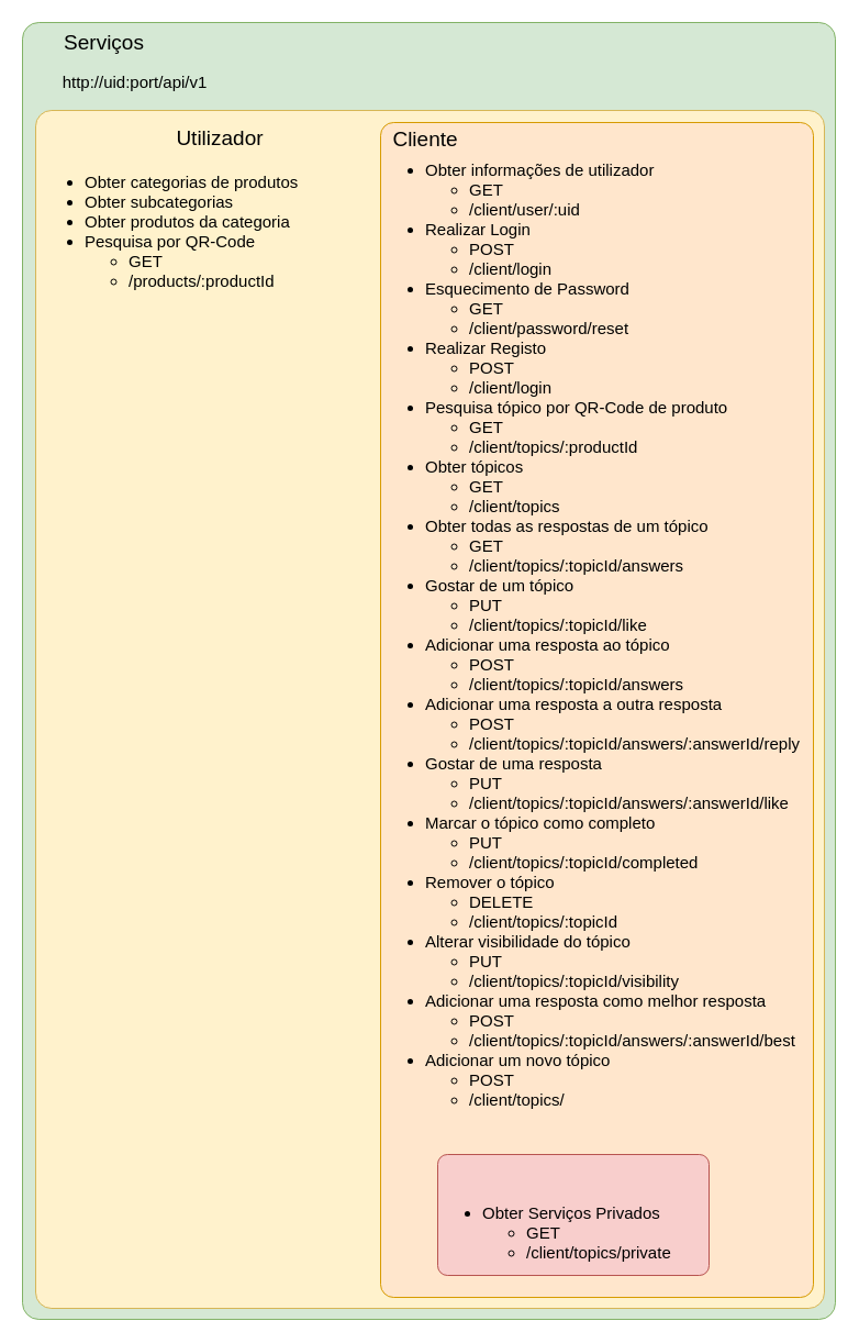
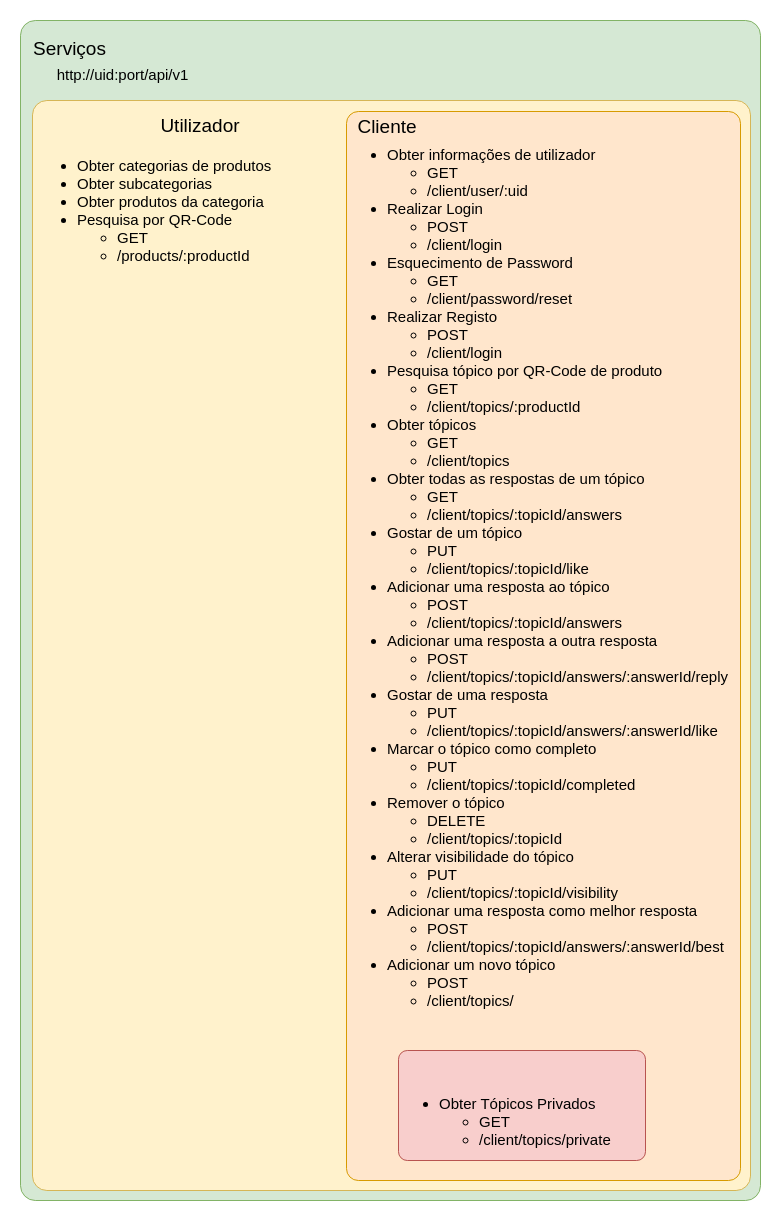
  <mxCell id="0" />
  <mxCell id="1" parent="0" />
  <mxCell id="2" value="" style="rounded=1;whiteSpace=wrap;html=1;fillColor=#d5e8d4;strokeColor=#82b366;arcSize=2;" parent="1" vertex="1"><mxGeometry x="20" y="20" width="740" height="1180" as="geometry" /></mxCell>
- <mxCell id="3" value="&lt;font style=&quot;font-size: 19px;&quot;&gt;Serviços&lt;/font&gt;" style="text;html=1;strokeColor=none;fillColor=none;align=center;verticalAlign=middle;whiteSpace=wrap;rounded=0;" parent="1" vertex="1"><mxGeometry x="57" y="24" width="75" height="30" as="geometry" /></mxCell>
+ <mxCell id="3" value="&lt;font style=&quot;font-size: 19px;&quot;&gt;Serviços&lt;/font&gt;" style="text;html=1;strokeColor=none;fillColor=none;align=center;verticalAlign=middle;whiteSpace=wrap;rounded=0;" parent="1" vertex="1"><mxGeometry x="32" y="34" width="75" height="30" as="geometry" /></mxCell>
  <mxCell id="4" value="" style="rounded=1;whiteSpace=wrap;html=1;fontSize=19;arcSize=2;fillColor=#fff2cc;strokeColor=#d6b656;" parent="1" vertex="1"><mxGeometry x="32" y="100" width="718" height="1090" as="geometry" /></mxCell>
  <mxCell id="5" value="Utilizador" style="text;html=1;strokeColor=none;fillColor=none;align=center;verticalAlign=middle;whiteSpace=wrap;rounded=0;fontSize=19;" parent="1" vertex="1"><mxGeometry x="155" y="111" width="90" height="30" as="geometry" /></mxCell>
  <mxCell id="6" value="&lt;h1 style=&quot;font-size: 15px;&quot;&gt;&lt;ul style=&quot;font-size: 15px;&quot;&gt;&lt;li style=&quot;border-color: var(--border-color); font-size: 15px;&quot;&gt;&lt;font style=&quot;font-size: 15px; font-weight: normal;&quot;&gt;Obter categorias de produtos&lt;/font&gt;&lt;/li&gt;&lt;li style=&quot;border-color: var(--border-color);&quot;&gt;&lt;span style=&quot;font-weight: normal;&quot;&gt;Obter subcategorias&lt;/span&gt;&lt;/li&gt;&lt;li style=&quot;border-color: var(--border-color);&quot;&gt;&lt;span style=&quot;font-weight: normal;&quot;&gt;Obter produtos da categoria&lt;/span&gt;&lt;/li&gt;&lt;li style=&quot;border-color: var(--border-color);&quot;&gt;&lt;span style=&quot;font-weight: normal;&quot;&gt;Pesquisa por QR-Code&lt;/span&gt;&lt;/li&gt;&lt;ul&gt;&lt;li style=&quot;border-color: var(--border-color);&quot;&gt;&lt;span style=&quot;font-weight: normal;&quot;&gt;GET&lt;/span&gt;&lt;/li&gt;&lt;li style=&quot;border-color: var(--border-color);&quot;&gt;&lt;span style=&quot;font-weight: normal;&quot;&gt;/products/:productId&lt;/span&gt;&lt;/li&gt;&lt;/ul&gt;&lt;/ul&gt;&lt;/h1&gt;" style="text;html=1;strokeColor=none;fillColor=none;spacing=5;spacingTop=-20;whiteSpace=wrap;overflow=hidden;rounded=0;fontSize=15;fontStyle=0" parent="1" vertex="1"><mxGeometry x="32" y="152" width="280" height="118" as="geometry" /></mxCell>
  <mxCell id="7" value="" style="rounded=1;whiteSpace=wrap;html=1;fontSize=19;arcSize=3;fillColor=#ffe6cc;strokeColor=#d79b00;" parent="1" vertex="1"><mxGeometry x="346" y="111" width="394" height="1069" as="geometry" /></mxCell>
  <mxCell id="8" value="Cliente" style="text;html=1;strokeColor=none;fillColor=none;align=center;verticalAlign=middle;whiteSpace=wrap;rounded=0;fontSize=19;" parent="1" vertex="1"><mxGeometry x="342" y="112" width="90" height="30" as="geometry" /></mxCell>
  <mxCell id="9" value="&lt;h1 style=&quot;font-size: 15px;&quot;&gt;&lt;ul style=&quot;font-size: 15px;&quot;&gt;&lt;li style=&quot;border-color: var(--border-color); font-size: 15px;&quot;&gt;&lt;span style=&quot;font-weight: normal;&quot;&gt;Obter informações de utilizador&lt;br&gt;&lt;/span&gt;&lt;/li&gt;&lt;ul&gt;&lt;li style=&quot;border-color: var(--border-color); font-size: 15px;&quot;&gt;&lt;span style=&quot;font-weight: normal;&quot;&gt;GET&lt;/span&gt;&lt;/li&gt;&lt;li style=&quot;border-color: var(--border-color); font-size: 15px;&quot;&gt;&lt;span style=&quot;font-weight: normal;&quot;&gt;/client/user/:uid&lt;/span&gt;&lt;/li&gt;&lt;/ul&gt;&lt;li style=&quot;border-color: var(--border-color);&quot;&gt;&lt;span style=&quot;font-weight: normal;&quot;&gt;Realizar Login&lt;/span&gt;&lt;/li&gt;&lt;ul&gt;&lt;li style=&quot;border-color: var(--border-color);&quot;&gt;&lt;span style=&quot;font-weight: normal;&quot;&gt;POST&lt;/span&gt;&lt;/li&gt;&lt;li style=&quot;border-color: var(--border-color);&quot;&gt;&lt;span style=&quot;font-weight: normal;&quot;&gt;/client/login&lt;/span&gt;&lt;/li&gt;&lt;/ul&gt;&lt;li style=&quot;border-color: var(--border-color);&quot;&gt;&lt;span style=&quot;font-weight: normal;&quot;&gt;Esquecimento de Password&lt;/span&gt;&lt;/li&gt;&lt;ul&gt;&lt;li style=&quot;border-color: var(--border-color);&quot;&gt;&lt;span style=&quot;font-weight: normal;&quot;&gt;GET&lt;/span&gt;&lt;/li&gt;&lt;li style=&quot;border-color: var(--border-color);&quot;&gt;&lt;span style=&quot;font-weight: normal;&quot;&gt;/client/password/reset&lt;/span&gt;&lt;/li&gt;&lt;/ul&gt;&lt;li style=&quot;border-color: var(--border-color);&quot;&gt;&lt;span style=&quot;font-weight: normal;&quot;&gt;Realizar Registo&lt;/span&gt;&lt;/li&gt;&lt;ul&gt;&lt;li style=&quot;border-color: var(--border-color);&quot;&gt;&lt;span style=&quot;font-weight: normal;&quot;&gt;POST&lt;/span&gt;&lt;/li&gt;&lt;li style=&quot;border-color: var(--border-color);&quot;&gt;&lt;span style=&quot;font-weight: normal;&quot;&gt;/client/login&lt;/span&gt;&lt;/li&gt;&lt;/ul&gt;&lt;li style=&quot;border-color: var(--border-color);&quot;&gt;&lt;span style=&quot;font-weight: normal;&quot;&gt;Pesquisa tópico por QR-Code de produto&lt;/span&gt;&lt;/li&gt;&lt;ul&gt;&lt;li style=&quot;border-color: var(--border-color);&quot;&gt;&lt;span style=&quot;font-weight: normal;&quot;&gt;GET&lt;/span&gt;&lt;/li&gt;&lt;li style=&quot;border-color: var(--border-color);&quot;&gt;&lt;span style=&quot;font-weight: normal;&quot;&gt;/client/topics/:productId&lt;/span&gt;&lt;/li&gt;&lt;/ul&gt;&lt;li style=&quot;border-color: var(--border-color);&quot;&gt;&lt;span style=&quot;font-weight: normal;&quot;&gt;Obter tópicos&lt;/span&gt;&lt;/li&gt;&lt;ul&gt;&lt;li style=&quot;border-color: var(--border-color);&quot;&gt;&lt;span style=&quot;font-weight: 400;&quot;&gt;GET&lt;/span&gt;&lt;/li&gt;&lt;li style=&quot;border-color: var(--border-color);&quot;&gt;&lt;span style=&quot;font-weight: normal;&quot;&gt;/client/topics&lt;/span&gt;&lt;/li&gt;&lt;/ul&gt;&lt;li style=&quot;border-color: var(--border-color);&quot;&gt;&lt;span style=&quot;font-weight: normal;&quot;&gt;Obter todas as respostas de um tópico&lt;/span&gt;&lt;/li&gt;&lt;ul&gt;&lt;li style=&quot;border-color: var(--border-color);&quot;&gt;&lt;span style=&quot;font-weight: normal;&quot;&gt;GET&lt;/span&gt;&lt;/li&gt;&lt;li style=&quot;border-color: var(--border-color);&quot;&gt;&lt;span style=&quot;font-weight: normal;&quot;&gt;/client/topics/:topicId/answers&lt;/span&gt;&lt;/li&gt;&lt;/ul&gt;&lt;li style=&quot;border-color: var(--border-color);&quot;&gt;&lt;span style=&quot;font-weight: normal;&quot;&gt;Gostar de um tópico&lt;/span&gt;&lt;/li&gt;&lt;ul&gt;&lt;li style=&quot;border-color: var(--border-color);&quot;&gt;&lt;span style=&quot;font-weight: normal;&quot;&gt;PUT&lt;/span&gt;&lt;/li&gt;&lt;li style=&quot;border-color: var(--border-color);&quot;&gt;&lt;span style=&quot;font-weight: normal;&quot;&gt;/client/topics/:topicId/like&lt;/span&gt;&lt;/li&gt;&lt;/ul&gt;&lt;li style=&quot;border-color: var(--border-color);&quot;&gt;&lt;span style=&quot;font-weight: normal;&quot;&gt;Adicionar uma resposta ao tópico&lt;/span&gt;&lt;/li&gt;&lt;ul&gt;&lt;li style=&quot;border-color: var(--border-color);&quot;&gt;&lt;span style=&quot;font-weight: normal;&quot;&gt;POST&lt;/span&gt;&lt;/li&gt;&lt;li style=&quot;border-color: var(--border-color);&quot;&gt;&lt;span style=&quot;font-weight: normal;&quot;&gt;/client/topics/:topicId/answers&lt;/span&gt;&lt;/li&gt;&lt;/ul&gt;&lt;li style=&quot;border-color: var(--border-color);&quot;&gt;&lt;span style=&quot;font-weight: normal;&quot;&gt;Adicionar uma resposta a outra resposta&lt;/span&gt;&lt;/li&gt;&lt;ul&gt;&lt;li style=&quot;border-color: var(--border-color);&quot;&gt;&lt;span style=&quot;font-weight: normal;&quot;&gt;POST&lt;/span&gt;&lt;/li&gt;&lt;li style=&quot;border-color: var(--border-color);&quot;&gt;&lt;span style=&quot;font-weight: normal;&quot;&gt;/client/topics/:topicId/answers/:answerId/reply&lt;/span&gt;&lt;/li&gt;&lt;/ul&gt;&lt;li style=&quot;border-color: var(--border-color);&quot;&gt;&lt;span style=&quot;font-weight: normal;&quot;&gt;Gostar de uma resposta&lt;/span&gt;&lt;/li&gt;&lt;ul&gt;&lt;li style=&quot;border-color: var(--border-color);&quot;&gt;&lt;span style=&quot;font-weight: 400;&quot;&gt;PUT&lt;/span&gt;&lt;/li&gt;&lt;li style=&quot;border-color: var(--border-color);&quot;&gt;&lt;span style=&quot;font-weight: normal;&quot;&gt;/client/topics/:topicId/answers/:answerId/like&lt;/span&gt;&lt;/li&gt;&lt;/ul&gt;&lt;li style=&quot;border-color: var(--border-color);&quot;&gt;&lt;span style=&quot;font-weight: normal;&quot;&gt;Marcar o tópico como completo&lt;/span&gt;&lt;/li&gt;&lt;ul&gt;&lt;li style=&quot;border-color: var(--border-color);&quot;&gt;&lt;span style=&quot;font-weight: 400;&quot;&gt;PUT&lt;/span&gt;&lt;/li&gt;&lt;li style=&quot;border-color: var(--border-color);&quot;&gt;&lt;span style=&quot;font-weight: 400;&quot;&gt;/client/topics/:topicId/completed&lt;/span&gt;&lt;/li&gt;&lt;/ul&gt;&lt;li style=&quot;border-color: var(--border-color);&quot;&gt;&lt;span style=&quot;font-weight: normal;&quot;&gt;Remover o tópico&lt;/span&gt;&lt;/li&gt;&lt;ul&gt;&lt;li style=&quot;border-color: var(--border-color);&quot;&gt;&lt;span style=&quot;font-weight: normal;&quot;&gt;DELETE&lt;/span&gt;&lt;/li&gt;&lt;li style=&quot;border-color: var(--border-color);&quot;&gt;&lt;span style=&quot;font-weight: normal;&quot;&gt;/client/topics/:topicId&lt;/span&gt;&lt;/li&gt;&lt;/ul&gt;&lt;li style=&quot;border-color: var(--border-color);&quot;&gt;&lt;span style=&quot;font-weight: normal;&quot;&gt;Alterar visibilidade do tópico&lt;/span&gt;&lt;/li&gt;&lt;ul&gt;&lt;li style=&quot;border-color: var(--border-color);&quot;&gt;&lt;span style=&quot;font-weight: normal;&quot;&gt;PUT&lt;/span&gt;&lt;/li&gt;&lt;li style=&quot;border-color: var(--border-color);&quot;&gt;&lt;span style=&quot;font-weight: normal;&quot;&gt;/client/topics/:topicId/visibility&lt;/span&gt;&lt;/li&gt;&lt;/ul&gt;&lt;li style=&quot;border-color: var(--border-color);&quot;&gt;&lt;span style=&quot;font-weight: normal;&quot;&gt;Adicionar uma resposta como melhor resposta&lt;/span&gt;&lt;/li&gt;&lt;ul&gt;&lt;li style=&quot;border-color: var(--border-color);&quot;&gt;&lt;span style=&quot;font-weight: normal;&quot;&gt;POST&lt;/span&gt;&lt;/li&gt;&lt;li style=&quot;border-color: var(--border-color);&quot;&gt;&lt;span style=&quot;font-weight: normal;&quot;&gt;/client/topics/:topicId/answers/:answerId/best&lt;/span&gt;&lt;/li&gt;&lt;/ul&gt;&lt;li style=&quot;border-color: var(--border-color);&quot;&gt;&lt;span style=&quot;font-weight: normal;&quot;&gt;Adicionar um novo tópico&lt;/span&gt;&lt;/li&gt;&lt;ul&gt;&lt;li style=&quot;border-color: var(--border-color);&quot;&gt;&lt;span style=&quot;font-weight: normal;&quot;&gt;POST&lt;/span&gt;&lt;/li&gt;&lt;li style=&quot;border-color: var(--border-color);&quot;&gt;&lt;span style=&quot;font-weight: normal;&quot;&gt;/client/topics/&lt;/span&gt;&lt;/li&gt;&lt;/ul&gt;&lt;/ul&gt;&lt;/h1&gt;" style="text;html=1;strokeColor=none;fillColor=none;spacing=5;spacingTop=-20;whiteSpace=wrap;overflow=hidden;rounded=0;fontSize=15;fontStyle=0" parent="1" vertex="1"><mxGeometry x="342" y="141" width="398" height="879" as="geometry" /></mxCell>
  <mxCell id="10" value="" style="rounded=1;whiteSpace=wrap;html=1;fontSize=19;arcSize=8;fillColor=#f8cecc;strokeColor=#b85450;" parent="1" vertex="1"><mxGeometry x="398" y="1050" width="247" height="110" as="geometry" /></mxCell>
- <mxCell id="11" value="&lt;h1 style=&quot;font-size: 15px;&quot;&gt;&lt;ul style=&quot;font-size: 15px;&quot;&gt;&lt;li style=&quot;border-color: var(--border-color); font-size: 15px;&quot;&gt;&lt;span style=&quot;font-weight: normal;&quot;&gt;Obter Serviços Privados&lt;/span&gt;&lt;/li&gt;&lt;ul&gt;&lt;li style=&quot;border-color: var(--border-color); font-size: 15px;&quot;&gt;&lt;span style=&quot;font-weight: normal;&quot;&gt;GET&lt;/span&gt;&lt;/li&gt;&lt;li style=&quot;border-color: var(--border-color); font-size: 15px;&quot;&gt;&lt;span style=&quot;font-weight: normal;&quot;&gt;/client/topics/private&lt;/span&gt;&lt;/li&gt;&lt;/ul&gt;&lt;/ul&gt;&lt;/h1&gt;" style="text;html=1;strokeColor=none;fillColor=none;spacing=5;spacingTop=-20;whiteSpace=wrap;overflow=hidden;rounded=0;fontSize=15;fontStyle=0" parent="1" vertex="1"><mxGeometry x="394" y="1090" width="232" height="60" as="geometry" /></mxCell>
+ <mxCell id="11" value="&lt;h1 style=&quot;font-size: 15px;&quot;&gt;&lt;ul style=&quot;font-size: 15px;&quot;&gt;&lt;li style=&quot;border-color: var(--border-color); font-size: 15px;&quot;&gt;&lt;span style=&quot;font-weight: normal;&quot;&gt;Obter Tópicos Privados&lt;/span&gt;&lt;/li&gt;&lt;ul&gt;&lt;li style=&quot;border-color: var(--border-color); font-size: 15px;&quot;&gt;&lt;span style=&quot;font-weight: normal;&quot;&gt;GET&lt;/span&gt;&lt;/li&gt;&lt;li style=&quot;border-color: var(--border-color); font-size: 15px;&quot;&gt;&lt;span style=&quot;font-weight: normal;&quot;&gt;/client/topics/private&lt;/span&gt;&lt;/li&gt;&lt;/ul&gt;&lt;/ul&gt;&lt;/h1&gt;" style="text;html=1;strokeColor=none;fillColor=none;spacing=5;spacingTop=-20;whiteSpace=wrap;overflow=hidden;rounded=0;fontSize=15;fontStyle=0" parent="1" vertex="1"><mxGeometry x="394" y="1090" width="232" height="60" as="geometry" /></mxCell>
  <mxCell id="12" value="&lt;font style=&quot;font-size: 15px;&quot;&gt;http://uid:port/api/v1&lt;/font&gt;" style="text;html=1;strokeColor=none;fillColor=none;align=center;verticalAlign=middle;whiteSpace=wrap;rounded=0;" parent="1" vertex="1"><mxGeometry x="45" y="64" width="155" height="20" as="geometry" /></mxCell>
